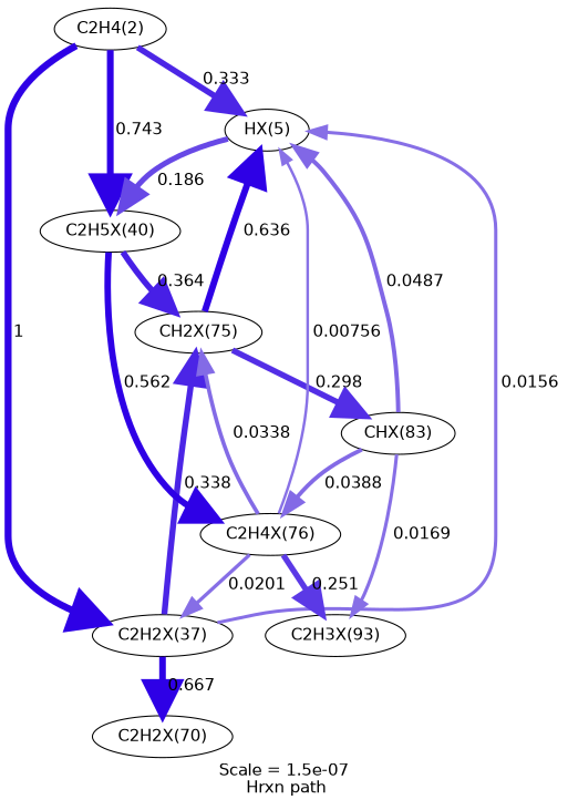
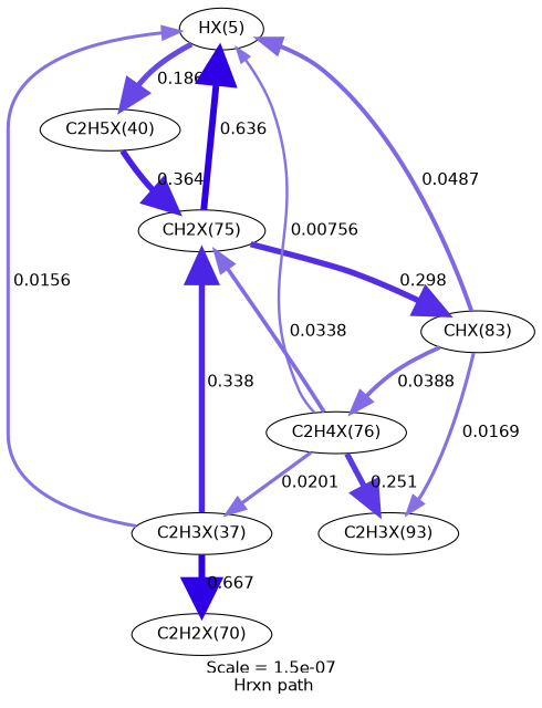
  digraph {
    fontname=Helvetica
    label="Scale = 1.5e-07\l Hrxn path"
    node [fontname=Helvetica]
    edge [arrowsize=2.59 fontname=Helvetica]
-   n1 [label="C2H4(2)"]
    n2 [label="HX(5)"]
-   n3 [label="C2H2X(37)"]
+   n3 [label="C2H3X(37)"]
    n4 [label="C2H5X(40)"]
    n5 [label="CH2X(75)"]
    n6 [label="C2H2X(70)"]
    n7 [label="C2H4X(76)"]
    n8 [label="CHX(83)"]
    n9 [label="C2H3X(93)"]
-   n1 -> n2 [color="0.7, 0.833, 0.9" label=" 0.333" style="setlinewidth(5.17)"]
-   n1 -> n3 [arrowsize=3 color="0.7, 1.5, 0.9" label=" 1" style="setlinewidth(6)"]
-   n1 -> n4 [arrowsize=2.89 color="0.7, 1.24, 0.9" label=" 0.743" style="setlinewidth(5.78)"]
    n2 -> n4 [arrowsize=2.36 color="0.7, 0.686, 0.9" label=" 0.186" style="setlinewidth(4.73)"]
    n3 -> n2 [arrowsize=1.43 color="0.7, 0.516, 0.9" label=" 0.0156" style="setlinewidth(2.86)"]
    n3 -> n5 [color="0.7, 0.838, 0.9" label=" 0.338" style="setlinewidth(5.18)"]
    n3 -> n6 [arrowsize=2.85 color="0.7, 1.17, 0.9" label=" 0.667" style="setlinewidth(5.69)"]
    n4 -> n5 [arrowsize=2.62 color="0.7, 0.864, 0.9" label=" 0.364" style="setlinewidth(5.24)"]
-   n4 -> n7 [arrowsize=2.78 color="0.7, 1.06, 0.9" label=" 0.562" style="setlinewidth(5.56)"]
    n5 -> n2 [arrowsize=2.83 color="0.7, 1.14, 0.9" label=" 0.636" style="setlinewidth(5.66)"]
    n5 -> n8 [arrowsize=2.54 color="0.7, 0.798, 0.9" label=" 0.298" style="setlinewidth(5.09)"]
    n7 -> n2 [arrowsize=1.16 color="0.7, 0.508, 0.9" label=" 0.00756" style="setlinewidth(2.31)"]
    n7 -> n3 [arrowsize=1.52 color="0.7, 0.52, 0.9" label=" 0.0201" style="setlinewidth(3.05)"]
    n7 -> n5 [arrowsize=1.72 color="0.7, 0.534, 0.9" label=" 0.0338" style="setlinewidth(3.44)"]
    n7 -> n9 [arrowsize=2.48 color="0.7, 0.751, 0.9" label=" 0.251" style="setlinewidth(4.96)"]
    n8 -> n2 [arrowsize=1.86 color="0.7, 0.549, 0.9" label=" 0.0487" style="setlinewidth(3.72)"]
    n8 -> n7 [arrowsize=1.77 color="0.7, 0.539, 0.9" label=" 0.0388" style="setlinewidth(3.55)"]
    n8 -> n9 [arrowsize=1.46 color="0.7, 0.517, 0.9" label=" 0.0169" style="setlinewidth(2.92)"]
  }
